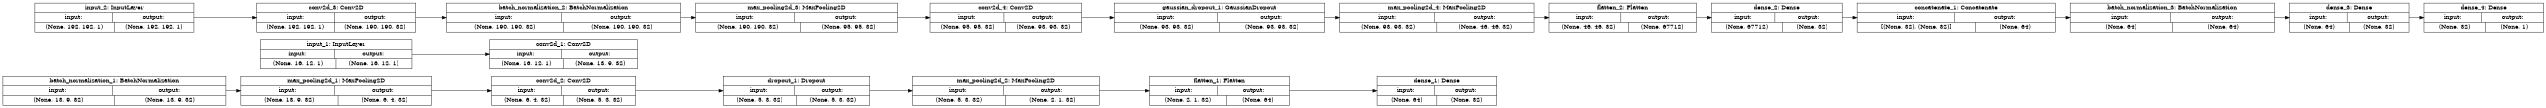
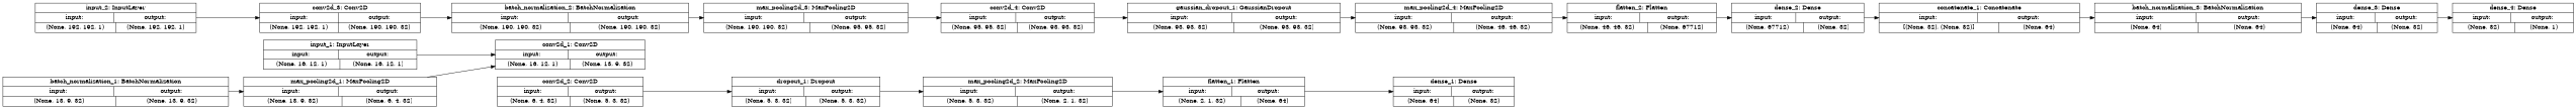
  digraph {
    concentrate=True
    rankdir=LR
    node [shape=record]
    n1 [height=0.65278 label="input_1: InputLayer\n|{input:|output:}|{{(None, 16, 12, 1)}|{(None, 16, 12, 1)}}" width=5.0694]
    n2 [height=0.65278 label="conv2d_1: Conv2D\n|{input:|output:}|{{(None, 16, 12, 1)}|{(None, 13, 9, 32)}}" width=4.9444]
    n3 [height=0.65278 label="batch_normalization_1: BatchNormalization\n|{input:|output:}|{{(None, 13, 9, 32)}|{(None, 13, 9, 32)}}" width=7.4583]
    n4 [height=0.65278 label="max_pooling2d_1: MaxPooling2D\n|{input:|output:}|{{(None, 13, 9, 32)}|{(None, 6, 4, 32)}}" width=6.375]
    n5 [height=0.65278 label="input_2: InputLayer\n|{input:|output:}|{{(None, 192, 192, 1)}|{(None, 192, 192, 1)}}" width=5.3194]
    n6 [height=0.65278 label="conv2d_3: Conv2D\n|{input:|output:}|{{(None, 192, 192, 1)}|{(None, 190, 190, 32)}}" width=5.3194]
    n7 [height=0.65278 label="batch_normalization_2: BatchNormalization\n|{input:|output:}|{{(None, 190, 190, 32)}|{(None, 190, 190, 32)}}" width=7.8333]
    n8 [height=0.65278 label="max_pooling2d_3: MaxPooling2D\n|{input:|output:}|{{(None, 190, 190, 32)}|{(None, 95, 95, 32)}}" width=6.75]
    n9 [height=0.65278 label="conv2d_2: Conv2D\n|{input:|output:}|{{(None, 6, 4, 32)}|{(None, 5, 3, 32)}}" width=4.8194]
    n10 [height=0.65278 label="conv2d_4: Conv2D\n|{input:|output:}|{{(None, 95, 95, 32)}|{(None, 93, 93, 32)}}" width=5.0694]
    n11 [height=0.65278 label="dropout_1: Dropout\n|{input:|output:}|{{(None, 5, 3, 32)}|{(None, 5, 3, 32)}}" width=4.9028]
    n12 [height=0.65278 label="gaussian_dropout_1: GaussianDropout\n|{input:|output:}|{{(None, 93, 93, 32)}|{(None, 93, 93, 32)}}" width=7.0417]
    n13 [height=0.65278 label="max_pooling2d_2: MaxPooling2D\n|{input:|output:}|{{(None, 5, 3, 32)}|{(None, 2, 1, 32)}}" width=6.25]
    n14 [height=0.65278 label="max_pooling2d_4: MaxPooling2D\n|{input:|output:}|{{(None, 93, 93, 32)}|{(None, 46, 46, 32)}}" width=6.5]
    n15 [height=0.65278 label="flatten_1: Flatten\n|{input:|output:}|{{(None, 2, 1, 32)}|{(None, 64)}}" width=4.6806]
    n16 [height=0.65278 label="flatten_2: Flatten\n|{input:|output:}|{{(None, 46, 46, 32)}|{(None, 67712)}}" width=4.9306]
    n17 [height=0.65278 label="dense_1: Dense\n|{input:|output:}|{{(None, 64)}|{(None, 32)}}" width=4]
    n18 [height=0.65278 label="dense_2: Dense\n|{input:|output:}|{{(None, 67712)}|{(None, 32)}}" width=4.375]
    n19 [height=0.65278 label="concatenate_1: Concatenate\n|{input:|output:}|{{[(None, 32), (None, 32)]}|{(None, 64)}}" width=6.625]
    n20 [height=0.65278 label="batch_normalization_3: BatchNormalization\n|{input:|output:}|{{(None, 64)}|{(None, 64)}}" width=6.8333]
    n21 [height=0.65278 label="dense_3: Dense\n|{input:|output:}|{{(None, 64)}|{(None, 32)}}" width=4]
    n22 [height=0.65278 label="dense_4: Dense\n|{input:|output:}|{{(None, 32)}|{(None, 1)}}" width=4]
    n1 -> n2
    n3 -> n4
-   n4 -> n9
+   n4 -> n2
    n5 -> n6
    n6 -> n7
    n7 -> n8
    n8 -> n10
    n9 -> n11
    n10 -> n12
    n11 -> n13
    n12 -> n14
    n13 -> n15
    n14 -> n16
    n15 -> n17
    n16 -> n18
    n18 -> n19
    n19 -> n20
    n20 -> n21
    n21 -> n22
  }
